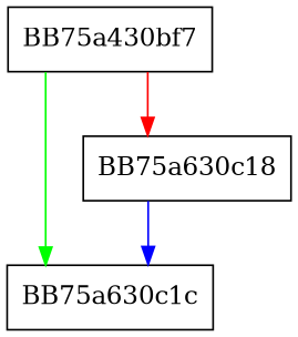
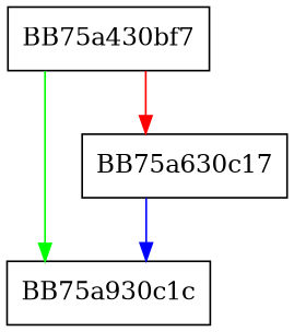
  digraph {
    splines=ortho
    node [shape=box]
    n1 [label=BB75a430bf7]
-   BB75a630c1c
-   BB75a630c18
+   BB75a630c1c [label=BB75a930c1c]
+   BB75a630c18 [label=BB75a630c17]
    n1 -> BB75a630c1c [color=green]
    n1 -> BB75a630c18 [color=red]
    BB75a630c18 -> BB75a630c1c [color=blue]
  }
